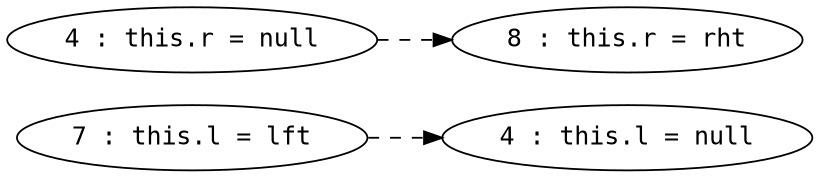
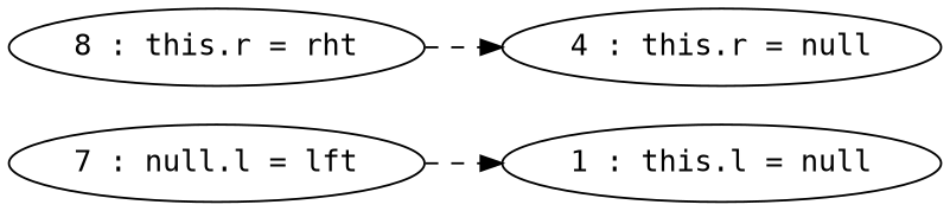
  digraph {
    fontname="DejaVu Sans Mono"
    rankdir=LR
    node [fontname="DejaVu Sans Mono"]
    edge [fontname="DejaVu Sans Mono" style=dashed]
-   "7 : this.l = lft"
-   "4 : this.l = null"
+   "7 : this.l = lft" [label="7 : null.l = lft"]
+   "4 : this.l = null" [label="1 : this.l = null"]
    "4 : this.r = null"
    "8 : this.r = rht"
    "7 : this.l = lft" -> "4 : this.l = null"
-   "4 : this.r = null" -> "8 : this.r = rht"
+   "8 : this.r = rht" -> "4 : this.r = null"
  }
